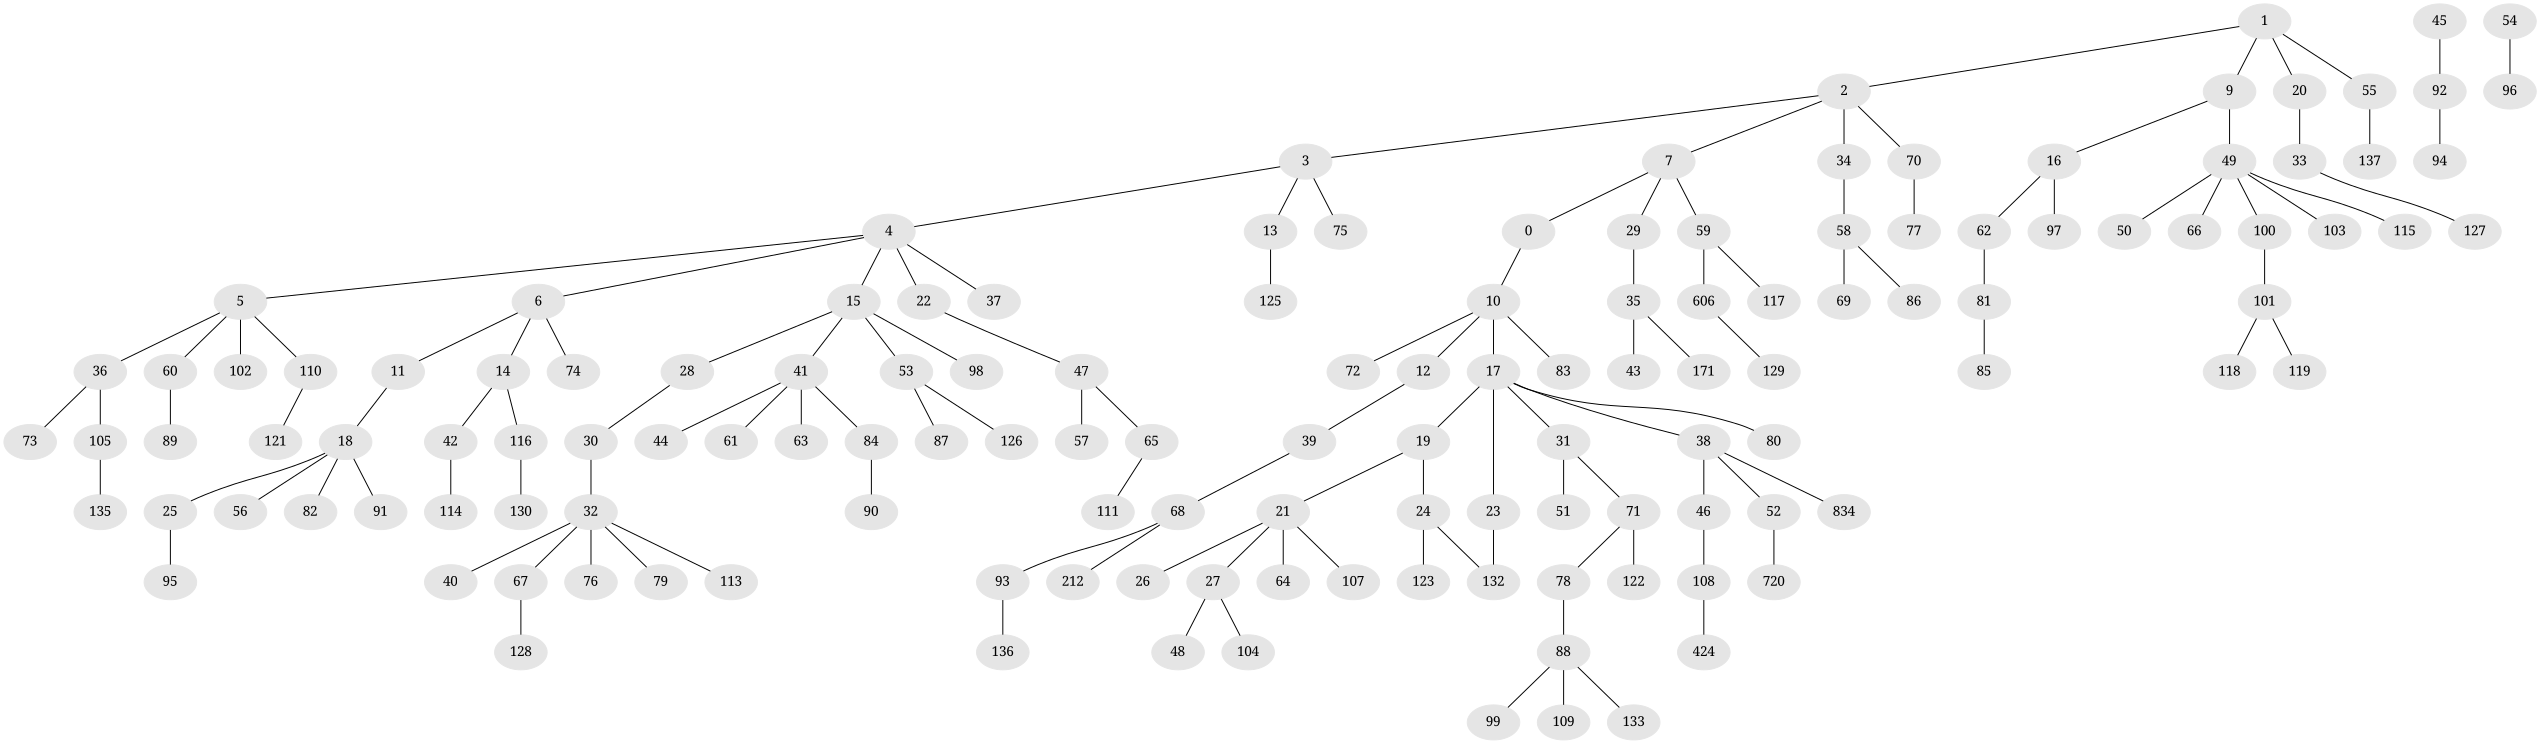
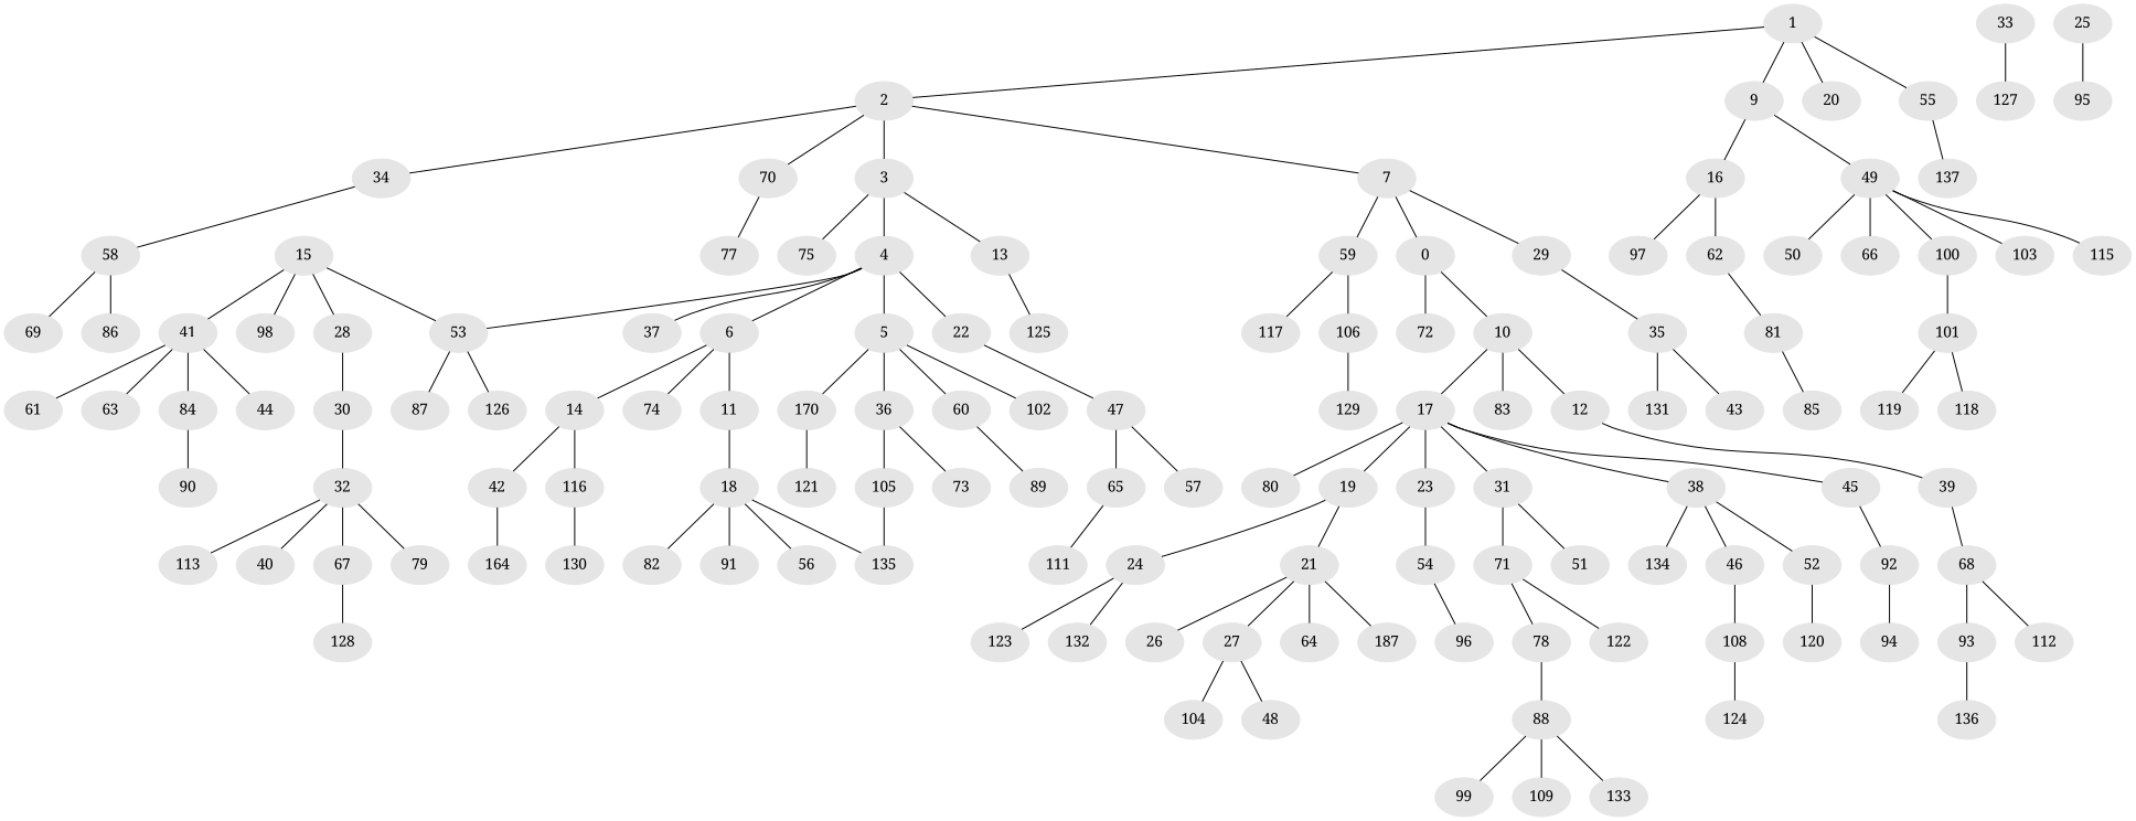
  graph {
    fontname="Noto Serif"
    node [color=gray90 fontname="Noto Serif" style=filled]
    edge [fontname="Noto Serif"]
    1
    2
    9
    20
    55
    3
    7
    34
    70
    16
    49
    33
    137
    4
    13
    75
    n17 [label=0]
    29
    59
    58
    77
    5
    6
    15
    22
    37
    125
    36
    60
    102
-   110
+   110 [label=170]
    11
    14
    74
    28
    41
    53
    98
    47
    73
    105
    89
    121
    18
    42
    116
    10
    72
    35
-   106 [label=606]
+   106
    117
    12
    17
    83
    62
    97
    50
    66
    100
    103
    115
    39
    19
    23
    31
    38
    45
    80
    25
    56
    82
    91
    68
-   114
+   114 [label=164]
    130
    30
    44
    61
    63
    84
    87
    126
    81
    21
    24
    54
    51
    71
    46
    52
-   134 [label=834]
+   134
    92
    95
    26
    27
    64
-   107
+   107 [label=187]
    123
    132
    127
    48
    104
    57
    65
    96
    32
    43
-   131 [label=171]
+   131
    40
    67
-   76
    79
    113
    78
    122
    128
    69
    86
    135
    108
-   120 [label=720]
+   120
    93
-   112 [label=212]
+   112
    90
    94
-   124 [label=424]
+   124
    111
    101
    129
    85
    136
    88
    99
    109
    133
    118
    119
    1 -- 2
    1 -- 9
    1 -- 20
    1 -- 55
    2 -- 3
    2 -- 7
    2 -- 34
    2 -- 70
    9 -- 16
    9 -- 49
-   20 -- 33
    55 -- 137
    3 -- 4
    3 -- 13
    3 -- 75
    7 -- n17
    7 -- 29
    7 -- 59
    34 -- 58
    70 -- 77
    16 -- 62
    16 -- 97
    49 -- 50
    49 -- 66
    49 -- 100
    49 -- 103
    49 -- 115
    33 -- 127
    4 -- 5
    4 -- 6
-   4 -- 15
+   4 -- 53
    4 -- 22
    4 -- 37
    13 -- 125
    n17 -- 10
-   10 -- 72
+   n17 -- 72
    29 -- 35
    59 -- 106
    59 -- 117
    58 -- 69
    58 -- 86
    5 -- 36
    5 -- 60
    5 -- 102
    5 -- 110
    6 -- 11
    6 -- 14
    6 -- 74
    15 -- 28
    15 -- 41
    15 -- 53
    15 -- 98
    22 -- 47
    36 -- 73
    36 -- 105
    60 -- 89
    110 -- 121
    11 -- 18
    14 -- 42
    14 -- 116
    28 -- 30
    41 -- 44
    41 -- 61
    41 -- 63
    41 -- 84
    53 -- 87
    53 -- 126
    47 -- 57
    47 -- 65
    105 -- 135
-   18 -- 25
+   18 -- 135
    18 -- 56
    18 -- 82
    18 -- 91
    42 -- 114
    116 -- 130
    10 -- 12
    10 -- 17
    10 -- 83
    35 -- 43
    35 -- 131
    106 -- 129
    12 -- 39
    17 -- 19
    17 -- 23
    17 -- 31
    17 -- 38
+   17 -- 45
    17 -- 80
    62 -- 81
    100 -- 101
    39 -- 68
    19 -- 21
    19 -- 24
-   23 -- 132
+   23 -- 54
    31 -- 51
    31 -- 71
    38 -- 46
    38 -- 52
    38 -- 134
    45 -- 92
    25 -- 95
    68 -- 93
    68 -- 112
    30 -- 32
    84 -- 90
    81 -- 85
    21 -- 26
    21 -- 27
    21 -- 64
    21 -- 107
    24 -- 123
    24 -- 132
    54 -- 96
    71 -- 78
    71 -- 122
    46 -- 108
    52 -- 120
    92 -- 94
    27 -- 48
    27 -- 104
    65 -- 111
    32 -- 40
    32 -- 67
-   32 -- 76
    32 -- 79
    32 -- 113
    67 -- 128
    78 -- 88
    108 -- 124
    93 -- 136
    101 -- 118
    101 -- 119
    88 -- 99
    88 -- 109
    88 -- 133
  }
